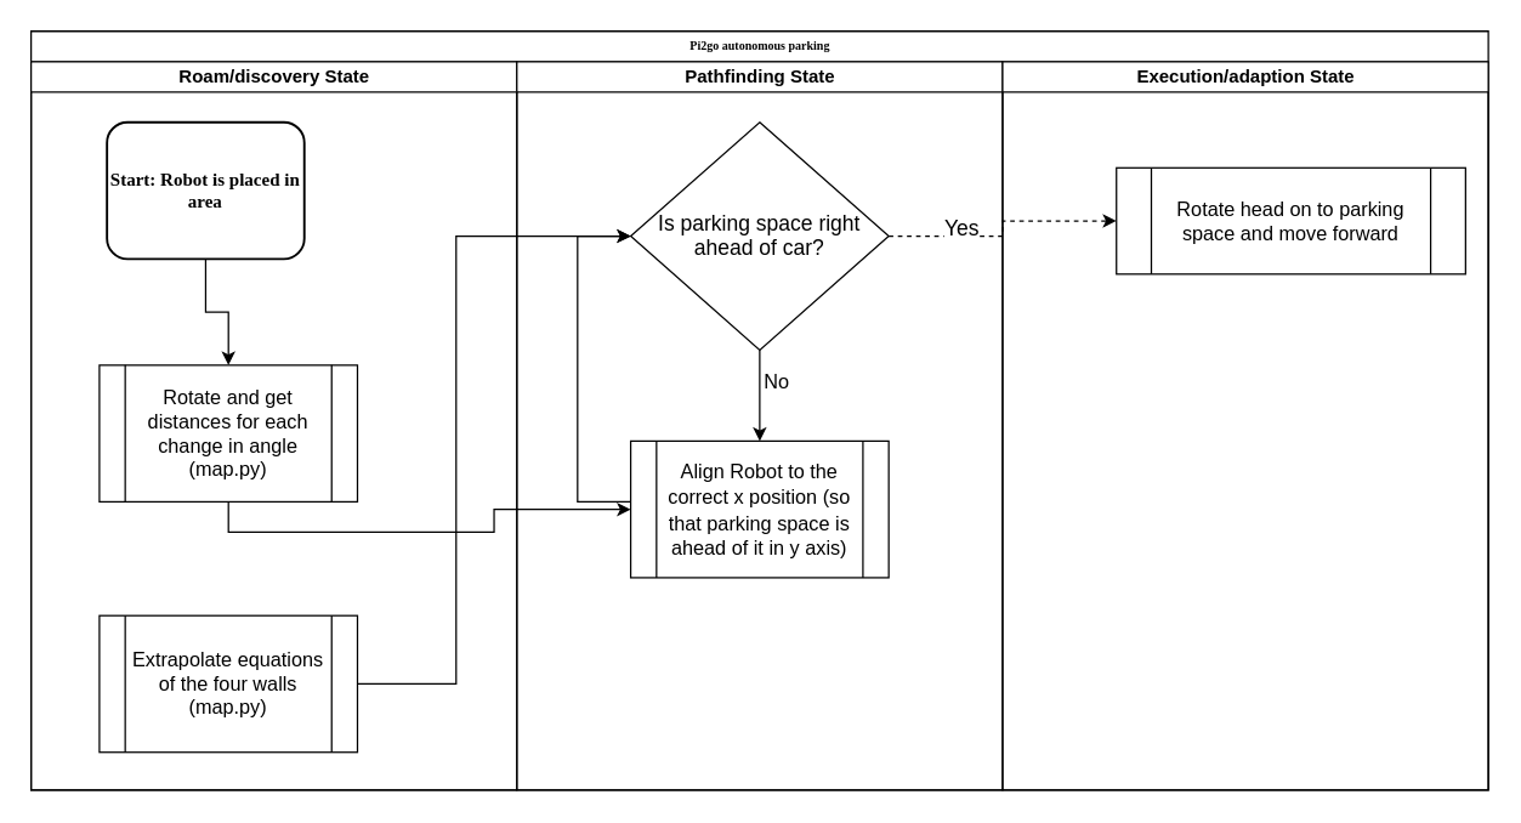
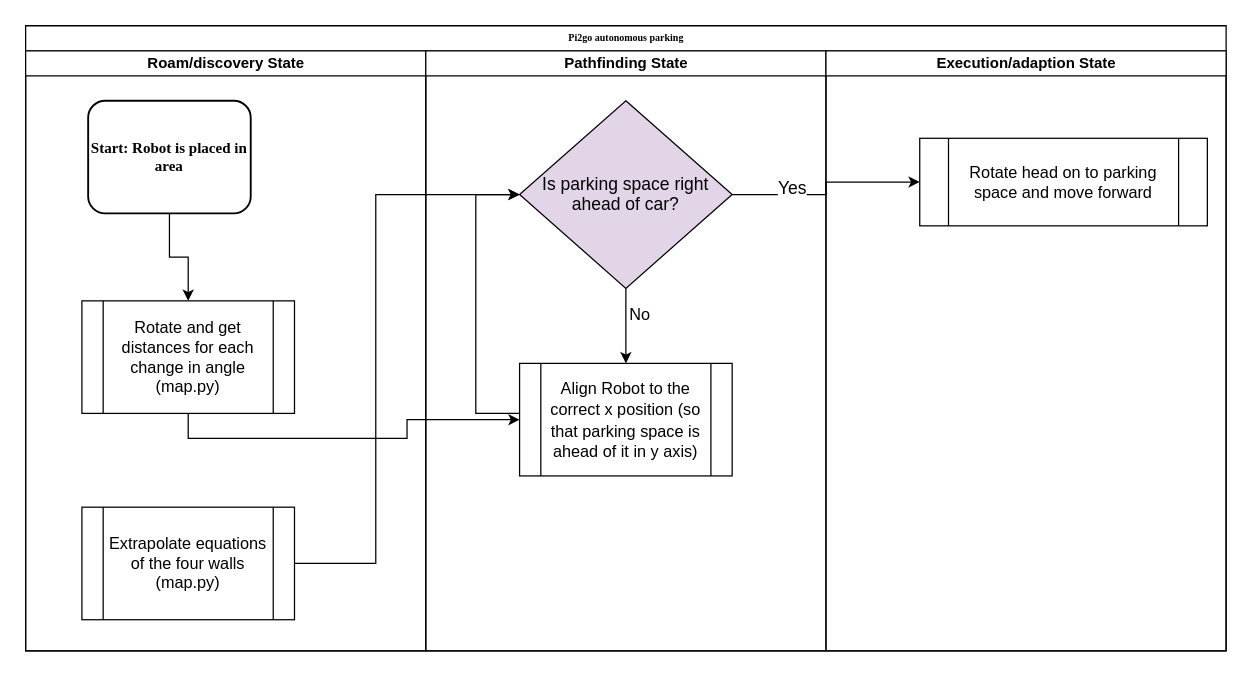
  <mxCell id="0" />
  <mxCell id="1" parent="0" />
  <mxCell id="2" value="Pi2go autonomous parking" style="swimlane;html=1;childLayout=stackLayout;startSize=20;rounded=0;shadow=0;labelBackgroundColor=none;strokeWidth=1;fontFamily=Verdana;fontSize=8;align=center;" parent="1" vertex="1"><mxGeometry x="20" y="20" width="960" height="500" as="geometry" /></mxCell>
  <mxCell id="3" value="Roam/discovery State" style="swimlane;html=1;startSize=20;" parent="2" vertex="1"><mxGeometry y="20" width="320" height="480" as="geometry"><mxRectangle y="20" width="30" height="730" as="alternateBounds" /></mxGeometry></mxCell>
  <mxCell id="4" style="edgeStyle=orthogonalEdgeStyle;rounded=0;orthogonalLoop=1;jettySize=auto;html=1;exitX=0.5;exitY=1;exitDx=0;exitDy=0;entryX=0.5;entryY=0;entryDx=0;entryDy=0;fontSize=10;" parent="3" source="5" target="7" edge="1"><mxGeometry relative="1" as="geometry" /></mxCell>
  <mxCell id="5" value="&lt;div&gt;&lt;b&gt;&lt;font style=&quot;font-size: 12px&quot;&gt;Start: Robot is placed in area&lt;/font&gt;&lt;/b&gt;&lt;/div&gt;" style="rounded=1;whiteSpace=wrap;html=1;shadow=0;labelBackgroundColor=none;strokeWidth=1.5;fontFamily=Verdana;fontSize=8;align=center;" parent="3" vertex="1"><mxGeometry x="50" y="40" width="130" height="90" as="geometry" /></mxCell>
  <mxCell id="6" style="edgeStyle=orthogonalEdgeStyle;rounded=0;orthogonalLoop=1;jettySize=auto;html=1;exitX=0.5;exitY=1;exitDx=0;exitDy=0;fontSize=10;" parent="3" source="7" target="14" edge="1"><mxGeometry relative="1" as="geometry" /></mxCell>
  <mxCell id="7" value="&lt;font style=&quot;font-size: 13px&quot;&gt;Rotate and get distances for each change in angle&lt;br&gt;(map.py)&lt;br&gt;&lt;/font&gt;" style="shape=process;whiteSpace=wrap;html=1;backgroundOutline=1;fontSize=10;strokeWidth=1;" parent="3" vertex="1"><mxGeometry x="45" y="200" width="170" height="90" as="geometry" /></mxCell>
  <mxCell id="8" value="&lt;font style=&quot;font-size: 13px&quot;&gt;Extrapolate equations of the four walls&lt;br&gt;(map.py)&lt;br&gt;&lt;/font&gt;" style="shape=process;whiteSpace=wrap;html=1;backgroundOutline=1;fontSize=10;strokeWidth=1;" parent="3" vertex="1"><mxGeometry x="45" y="365" width="170" height="90" as="geometry" /></mxCell>
  <mxCell id="9" value="Pathfinding State" style="swimlane;html=1;startSize=20;" parent="2" vertex="1"><mxGeometry x="320" y="20" width="320" height="480" as="geometry" /></mxCell>
  <mxCell id="10" style="edgeStyle=orthogonalEdgeStyle;rounded=0;orthogonalLoop=1;jettySize=auto;html=1;entryX=0.5;entryY=0;entryDx=0;entryDy=0;fontSize=14;" edge="1" parent="9" source="12" target="14"><mxGeometry relative="1" as="geometry" /></mxCell>
  <mxCell id="11" value="No" style="edgeLabel;html=1;align=center;verticalAlign=middle;resizable=0;points=[];fontSize=13;" vertex="1" connectable="0" parent="10"><mxGeometry x="-0.339" y="1" relative="1" as="geometry"><mxPoint x="9" as="offset" /></mxGeometry></mxCell>
- <mxCell id="12" value="&lt;font style=&quot;line-height: 1.1 ; font-size: 14px&quot;&gt;Is parking space right ahead of car?&lt;/font&gt;" style="rhombus;whiteSpace=wrap;html=1;fontSize=13;" vertex="1" parent="9"><mxGeometry x="75" y="40" width="170" height="150" as="geometry" /></mxCell>
+ <mxCell id="12" value="&lt;font style=&quot;line-height: 1.1 ; font-size: 14px&quot;&gt;Is parking space right ahead of car?&lt;/font&gt;" style="rhombus;whiteSpace=wrap;html=1;fontSize=13;fillColor=#e1d5e7;" vertex="1" parent="9"><mxGeometry x="75" y="40" width="170" height="150" as="geometry" /></mxCell>
  <mxCell id="13" style="edgeStyle=orthogonalEdgeStyle;rounded=0;orthogonalLoop=1;jettySize=auto;html=1;entryX=0;entryY=0.5;entryDx=0;entryDy=0;fontSize=13;" edge="1" parent="9" source="14" target="12"><mxGeometry relative="1" as="geometry"><Array as="points"><mxPoint x="40" y="290" /><mxPoint x="40" y="115" /></Array></mxGeometry></mxCell>
  <mxCell id="14" value="&lt;font style=&quot;font-size: 13px&quot;&gt;Align Robot to the correct x position (so that parking space is ahead of it in y axis)&lt;/font&gt;" style="shape=process;whiteSpace=wrap;html=1;backgroundOutline=1;fontSize=14;strokeWidth=1;" vertex="1" parent="9"><mxGeometry x="75" y="250" width="170" height="90" as="geometry" /></mxCell>
  <mxCell id="15" style="edgeStyle=orthogonalEdgeStyle;rounded=0;orthogonalLoop=1;jettySize=auto;html=1;entryX=0;entryY=0.5;entryDx=0;entryDy=0;fontSize=10;" edge="1" parent="2" source="8" target="12"><mxGeometry relative="1" as="geometry"><Array as="points"><mxPoint x="280" y="430" /><mxPoint x="280" y="135" /></Array></mxGeometry></mxCell>
  <mxCell id="16" value="Execution/adaption State" style="swimlane;html=1;startSize=20;" parent="2" vertex="1"><mxGeometry x="640" y="20" width="320" height="480" as="geometry" /></mxCell>
  <mxCell id="17" value="&lt;font style=&quot;font-size: 13px&quot;&gt;Rotate head on to parking space and move forward&lt;/font&gt;" style="shape=process;whiteSpace=wrap;html=1;backgroundOutline=1;fontSize=10;" vertex="1" parent="16"><mxGeometry x="75" y="70" width="230" height="70" as="geometry" /></mxCell>
- <mxCell id="18" value="Yes&lt;br&gt;" style="edgeStyle=orthogonalEdgeStyle;rounded=0;orthogonalLoop=1;jettySize=auto;html=1;entryX=0;entryY=0.5;entryDx=0;entryDy=0;fontSize=14;dashed=1;" edge="1" parent="2" source="12" target="17"><mxGeometry x="-0.4" y="5" relative="1" as="geometry"><mxPoint as="offset" /></mxGeometry></mxCell>
+ <mxCell id="18" value="Yes&lt;br&gt;" style="edgeStyle=orthogonalEdgeStyle;rounded=0;orthogonalLoop=1;jettySize=auto;html=1;entryX=0;entryY=0.5;entryDx=0;entryDy=0;fontSize=14;" edge="1" parent="2" source="12" target="17"><mxGeometry x="-0.4" y="5" relative="1" as="geometry"><mxPoint as="offset" /></mxGeometry></mxCell>
